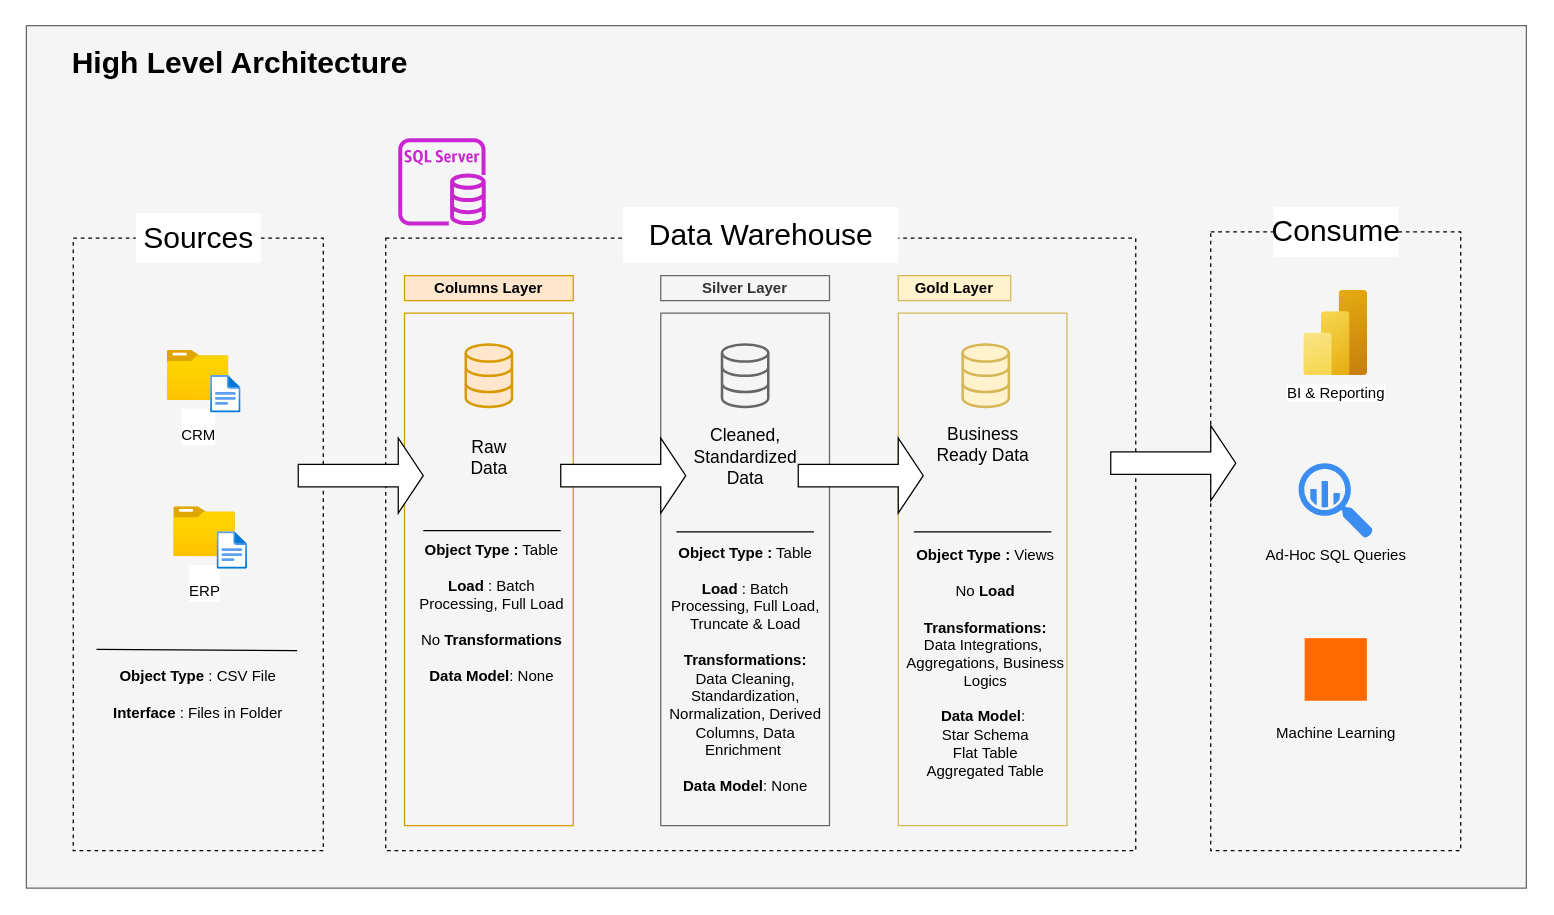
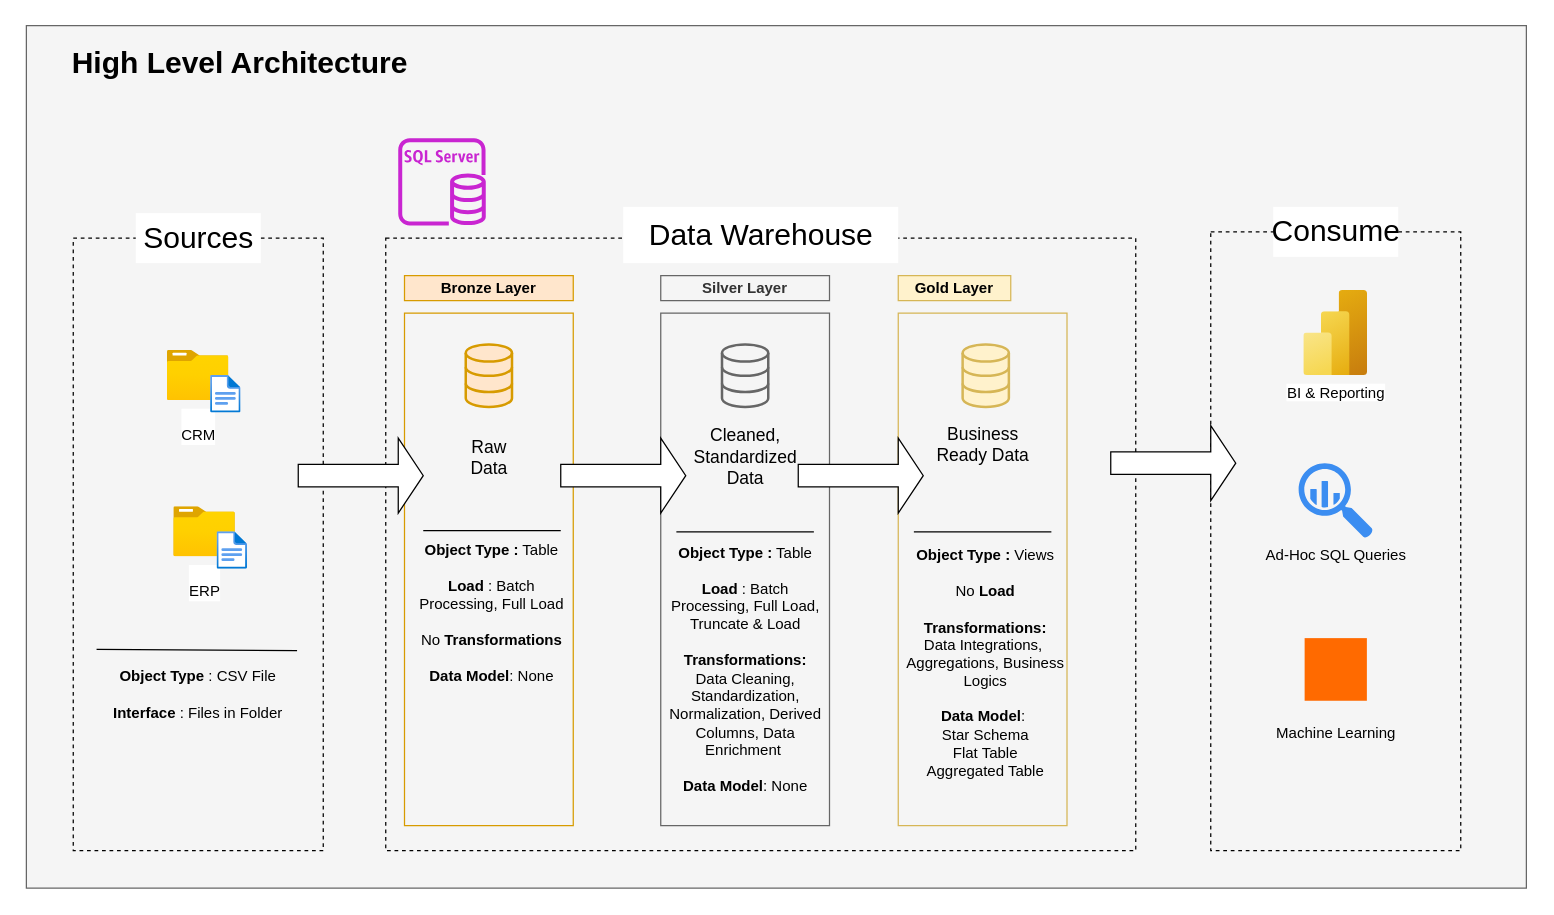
  <mxCell id="0" />
  <mxCell id="1" parent="0" />
  <mxCell id="2" value="" style="rounded=0;whiteSpace=wrap;html=1;fillColor=#f5f5f5;fontColor=#333333;strokeColor=#666666;" vertex="1" parent="1"><mxGeometry x="20.5" y="20" width="1200" height="690" as="geometry" /></mxCell>
  <mxCell id="3" value="High Level Architecture" style="text;strokeColor=none;fillColor=none;html=1;fontSize=24;fontStyle=1;verticalAlign=middle;align=center;" parent="1" vertex="1"><mxGeometry x="20.5" y="30" width="340" height="40" as="geometry" /></mxCell>
  <mxCell id="4" value="" style="rounded=0;whiteSpace=wrap;html=1;fillColor=none;dashed=1;" parent="1" vertex="1"><mxGeometry x="58" y="190" width="200" height="490" as="geometry" /></mxCell>
  <mxCell id="5" value="Sources" style="text;strokeColor=none;fillColor=default;html=1;fontSize=24;fontStyle=0;verticalAlign=middle;align=center;" parent="1" vertex="1"><mxGeometry x="108" y="170" width="100" height="40" as="geometry" /></mxCell>
  <mxCell id="6" value="" style="rounded=0;whiteSpace=wrap;html=1;fillColor=none;dashed=1;" parent="1" vertex="1"><mxGeometry x="308" y="190" width="600" height="490" as="geometry" /></mxCell>
  <mxCell id="7" value="Data Warehouse" style="text;strokeColor=none;fillColor=default;html=1;fontSize=24;fontStyle=0;verticalAlign=middle;align=center;" parent="1" vertex="1"><mxGeometry x="498" y="165" width="220" height="45" as="geometry" /></mxCell>
  <mxCell id="8" value="" style="rounded=0;whiteSpace=wrap;html=1;fillColor=none;dashed=1;" parent="1" vertex="1"><mxGeometry x="968" y="185" width="200" height="495" as="geometry" /></mxCell>
  <mxCell id="9" value="Consume" style="text;strokeColor=none;fillColor=default;html=1;fontSize=24;fontStyle=0;verticalAlign=middle;align=center;" parent="1" vertex="1"><mxGeometry x="1018" y="165" width="100" height="40" as="geometry" /></mxCell>
- <mxCell id="10" value="Columns Layer" style="rounded=0;whiteSpace=wrap;html=1;fillColor=#ffe6cc;strokeColor=#d79b00;fontStyle=1" parent="1" vertex="1"><mxGeometry x="323" y="220" width="135" height="20" as="geometry" /></mxCell>
+ <mxCell id="10" value="Bronze Layer" style="rounded=0;whiteSpace=wrap;html=1;fillColor=#ffe6cc;strokeColor=#d79b00;fontStyle=1" parent="1" vertex="1"><mxGeometry x="323" y="220" width="135" height="20" as="geometry" /></mxCell>
  <mxCell id="11" value="" style="rounded=0;whiteSpace=wrap;html=1;fillColor=none;strokeColor=#d79b00;" parent="1" vertex="1"><mxGeometry x="323" y="250" width="135" height="410" as="geometry" /></mxCell>
  <mxCell id="12" value="Silver Layer" style="rounded=0;whiteSpace=wrap;html=1;fillColor=#f5f5f5;strokeColor=#666666;fontColor=#333333;fontStyle=1" parent="1" vertex="1"><mxGeometry x="528" y="220" width="135" height="20" as="geometry" /></mxCell>
  <mxCell id="13" value="" style="rounded=0;whiteSpace=wrap;html=1;fillColor=none;strokeColor=#666666;fontColor=#333333;" parent="1" vertex="1"><mxGeometry x="528" y="250" width="135" height="410" as="geometry" /></mxCell>
  <mxCell id="14" value="Gold Layer" style="rounded=0;whiteSpace=wrap;html=1;fillColor=#fff2cc;strokeColor=#d6b656;fontStyle=1" parent="1" vertex="1"><mxGeometry x="718" y="220" width="90" height="20" as="geometry" /></mxCell>
  <mxCell id="15" value="" style="rounded=0;whiteSpace=wrap;html=1;fillColor=none;strokeColor=#d6b656;" parent="1" vertex="1"><mxGeometry x="718" y="250" width="135" height="410" as="geometry" /></mxCell>
  <mxCell id="16" value="&lt;div&gt;&lt;br&gt;&lt;/div&gt;CRM" style="image;aspect=fixed;html=1;points=[];align=center;fontSize=12;image=img/lib/azure2/general/Folder_Blank.svg;" parent="1" vertex="1"><mxGeometry x="133.36" y="280" width="49.29" height="40" as="geometry" /></mxCell>
  <mxCell id="17" value="" style="image;aspect=fixed;html=1;points=[];align=center;fontSize=12;image=img/lib/azure2/general/File.svg;" parent="1" vertex="1"><mxGeometry x="168" y="300" width="24.35" height="30" as="geometry" /></mxCell>
  <mxCell id="18" value="&lt;div&gt;&lt;br&gt;&lt;/div&gt;ERP" style="image;aspect=fixed;html=1;points=[];align=center;fontSize=12;image=img/lib/azure2/general/Folder_Blank.svg;" parent="1" vertex="1"><mxGeometry x="138.51" y="405" width="49.29" height="40" as="geometry" /></mxCell>
  <mxCell id="19" value="" style="image;aspect=fixed;html=1;points=[];align=center;fontSize=12;image=img/lib/azure2/general/File.svg;" parent="1" vertex="1"><mxGeometry x="173.15" y="425" width="24.35" height="30" as="geometry" /></mxCell>
  <mxCell id="20" value="&lt;div&gt;&lt;b&gt;Object Type&lt;/b&gt;&amp;nbsp;&lt;span style=&quot;color: light-dark(rgb(0, 0, 0), rgb(255, 255, 255)); background-color: transparent;&quot;&gt;: CSV File&lt;/span&gt;&lt;div&gt;&lt;br&gt;&lt;div&gt;&lt;span style=&quot;background-color: transparent; color: light-dark(rgb(0, 0, 0), rgb(255, 255, 255));&quot;&gt;&lt;b&gt;Interface &lt;/b&gt;: Files in Folder&lt;/span&gt;&lt;/div&gt;&lt;/div&gt;&lt;/div&gt;" style="text;html=1;align=center;verticalAlign=middle;whiteSpace=wrap;rounded=0;" parent="1" vertex="1"><mxGeometry x="68" y="520" width="180" height="70" as="geometry" /></mxCell>
  <mxCell id="21" value="" style="html=1;verticalLabelPosition=bottom;align=center;labelBackgroundColor=#ffffff;verticalAlign=top;strokeWidth=2;strokeColor=#d79b00;shadow=0;dashed=0;shape=mxgraph.ios7.icons.data;fillColor=#ffe6cc;" parent="1" vertex="1"><mxGeometry x="372" y="275" width="37" height="50" as="geometry" /></mxCell>
  <mxCell id="22" value="" style="html=1;verticalLabelPosition=bottom;align=center;labelBackgroundColor=#ffffff;verticalAlign=top;strokeWidth=2;strokeColor=#666666;shadow=0;dashed=0;shape=mxgraph.ios7.icons.data;fillColor=#f5f5f5;fontColor=#333333;" parent="1" vertex="1"><mxGeometry x="577" y="275" width="37" height="50" as="geometry" /></mxCell>
  <mxCell id="23" value="" style="html=1;verticalLabelPosition=bottom;align=center;labelBackgroundColor=#ffffff;verticalAlign=top;strokeWidth=2;strokeColor=#d6b656;shadow=0;dashed=0;shape=mxgraph.ios7.icons.data;fillColor=#fff2cc;" parent="1" vertex="1"><mxGeometry x="769.5" y="275" width="37" height="50" as="geometry" /></mxCell>
  <mxCell id="24" value="" style="shape=singleArrow;whiteSpace=wrap;html=1;" parent="1" vertex="1"><mxGeometry x="238" y="350" width="100" height="60" as="geometry" /></mxCell>
  <mxCell id="25" value="" style="shape=singleArrow;whiteSpace=wrap;html=1;" parent="1" vertex="1"><mxGeometry x="448" y="350" width="100" height="60" as="geometry" /></mxCell>
  <mxCell id="26" value="" style="shape=singleArrow;whiteSpace=wrap;html=1;" parent="1" vertex="1"><mxGeometry x="638" y="350" width="100" height="60" as="geometry" /></mxCell>
  <mxCell id="27" value="" style="shape=singleArrow;whiteSpace=wrap;html=1;" parent="1" vertex="1"><mxGeometry x="888" y="340" width="100" height="60" as="geometry" /></mxCell>
  <mxCell id="28" value="Raw Data" style="text;html=1;align=center;verticalAlign=middle;whiteSpace=wrap;rounded=0;fontStyle=0;fontSize=14;" parent="1" vertex="1"><mxGeometry x="360.5" y="350" width="60" height="30" as="geometry" /></mxCell>
  <mxCell id="29" value="Cleaned, Standardized Data" style="text;html=1;align=center;verticalAlign=middle;whiteSpace=wrap;rounded=0;fontStyle=0;fontSize=14;" parent="1" vertex="1"><mxGeometry x="540.5" y="350" width="110" height="30" as="geometry" /></mxCell>
  <mxCell id="30" value="Business Ready Data" style="text;html=1;align=center;verticalAlign=middle;whiteSpace=wrap;rounded=0;fontStyle=0;fontSize=14;" parent="1" vertex="1"><mxGeometry x="735.5" y="340" width="100" height="30" as="geometry" /></mxCell>
  <mxCell id="31" value="" style="endArrow=none;html=1;rounded=0;" parent="1" edge="1"><mxGeometry width="50" height="50" relative="1" as="geometry"><mxPoint x="338" y="424" as="sourcePoint" /><mxPoint x="448" y="424" as="targetPoint" /></mxGeometry></mxCell>
  <mxCell id="32" value="" style="endArrow=none;html=1;rounded=0;" parent="1" edge="1"><mxGeometry width="50" height="50" relative="1" as="geometry"><mxPoint x="730.5" y="425" as="sourcePoint" /><mxPoint x="840.5" y="425" as="targetPoint" /></mxGeometry></mxCell>
  <mxCell id="33" value="" style="endArrow=none;html=1;rounded=0;" parent="1" edge="1"><mxGeometry width="50" height="50" relative="1" as="geometry"><mxPoint x="540.5" y="425" as="sourcePoint" /><mxPoint x="650.5" y="425" as="targetPoint" /></mxGeometry></mxCell>
  <mxCell id="34" value="&lt;b&gt;Object Type&amp;nbsp;&lt;/b&gt;&lt;span style=&quot;background-color: transparent; color: light-dark(rgb(0, 0, 0), rgb(255, 255, 255));&quot;&gt;&lt;b&gt;:&lt;/b&gt; Table&lt;/span&gt;&lt;div&gt;&lt;div&gt;&lt;br&gt;&lt;/div&gt;&lt;/div&gt;&lt;div&gt;&lt;b&gt;Load &lt;/b&gt;: Batch Processing, Full Load&lt;/div&gt;&lt;div&gt;&lt;br&gt;&lt;/div&gt;&lt;div&gt;No &lt;b&gt;Transformations&lt;/b&gt;&lt;/div&gt;&lt;div&gt;&lt;br&gt;&lt;/div&gt;&lt;div&gt;&lt;b&gt;Data Model&lt;/b&gt;: None&lt;/div&gt;" style="text;html=1;align=center;verticalAlign=middle;whiteSpace=wrap;rounded=0;" parent="1" vertex="1"><mxGeometry x="328" y="460" width="130" height="60" as="geometry" /></mxCell>
  <mxCell id="35" value="&lt;b&gt;Object Type&amp;nbsp;&lt;/b&gt;&lt;span style=&quot;background-color: transparent; color: light-dark(rgb(0, 0, 0), rgb(255, 255, 255));&quot;&gt;&lt;b&gt;:&lt;/b&gt; Table&lt;/span&gt;&lt;div&gt;&lt;div&gt;&lt;br&gt;&lt;/div&gt;&lt;/div&gt;&lt;div&gt;&lt;b&gt;Load &lt;/b&gt;: Batch Processing, Full Load, Truncate &amp;amp; Load&lt;/div&gt;&lt;div&gt;&lt;br&gt;&lt;/div&gt;&lt;div&gt;&lt;b&gt;Transformations:&lt;/b&gt;&lt;/div&gt;&lt;div&gt;Data Cleaning, Standardization, Normalization, Derived Columns, Data Enrichment&lt;b&gt;&amp;nbsp;&lt;/b&gt;&lt;/div&gt;&lt;div&gt;&lt;br&gt;&lt;/div&gt;&lt;div&gt;&lt;b&gt;Data Model&lt;/b&gt;: None&lt;/div&gt;" style="text;html=1;align=center;verticalAlign=middle;whiteSpace=wrap;rounded=0;" parent="1" vertex="1"><mxGeometry x="530.5" y="510" width="130" height="50" as="geometry" /></mxCell>
  <mxCell id="36" value="" style="endArrow=none;html=1;rounded=0;entryX=0.917;entryY=0;entryDx=0;entryDy=0;entryPerimeter=0;" parent="1" edge="1"><mxGeometry width="50" height="50" relative="1" as="geometry"><mxPoint x="76.65" y="519" as="sourcePoint" /><mxPoint x="237.06" y="520" as="targetPoint" /></mxGeometry></mxCell>
  <mxCell id="37" value="&lt;b&gt;Object Type&amp;nbsp;&lt;/b&gt;&lt;span style=&quot;background-color: transparent; color: light-dark(rgb(0, 0, 0), rgb(255, 255, 255));&quot;&gt;&lt;b&gt;:&lt;/b&gt; Views&lt;/span&gt;&lt;div&gt;&lt;div&gt;&lt;br&gt;&lt;/div&gt;&lt;/div&gt;&lt;div&gt;No &lt;b&gt;Load&lt;/b&gt;&lt;/div&gt;&lt;div&gt;&lt;br&gt;&lt;/div&gt;&lt;div&gt;&lt;b&gt;Transformations:&lt;/b&gt;&lt;/div&gt;&lt;div&gt;Data Integrations,&amp;nbsp;&lt;/div&gt;&lt;div&gt;Aggregations, Business Logics&lt;/div&gt;&lt;div&gt;&lt;br&gt;&lt;/div&gt;&lt;div&gt;&lt;b&gt;Data Model&lt;/b&gt;:&amp;nbsp;&lt;/div&gt;&lt;div&gt;Star Schema&lt;/div&gt;&lt;div&gt;Flat Table&lt;/div&gt;&lt;div&gt;Aggregated Table&lt;/div&gt;" style="text;html=1;align=center;verticalAlign=middle;whiteSpace=wrap;rounded=0;" parent="1" vertex="1"><mxGeometry x="723" y="500" width="130" height="60" as="geometry" /></mxCell>
  <mxCell id="38" value="BI &amp;amp; Reporting" style="image;aspect=fixed;html=1;points=[];align=center;fontSize=12;image=img/lib/azure2/analytics/Power_BI_Embedded.svg;" parent="1" vertex="1"><mxGeometry x="1042.5" y="232" width="51" height="68" as="geometry" /></mxCell>
  <mxCell id="39" value="Ad-Hoc SQL Queries" style="sketch=0;html=1;aspect=fixed;strokeColor=none;shadow=0;fillColor=#3B8DF1;verticalAlign=top;labelPosition=center;verticalLabelPosition=bottom;shape=mxgraph.gcp2.big_query" parent="1" vertex="1"><mxGeometry x="1038.3" y="370" width="59.4" height="60" as="geometry" /></mxCell>
  <mxCell id="40" value="&lt;div&gt;&lt;br&gt;&lt;/div&gt;&lt;div&gt;&lt;br&gt;&lt;/div&gt;&lt;div&gt;&lt;br&gt;&lt;/div&gt;&lt;div&gt;&lt;br&gt;&lt;/div&gt;&lt;div&gt;&lt;br&gt;&lt;/div&gt;&lt;div&gt;&lt;br&gt;&lt;/div&gt;&lt;div&gt;&lt;br&gt;&lt;/div&gt;&lt;div&gt;Machine Learning&lt;/div&gt;" style="points=[];aspect=fixed;html=1;align=center;shadow=0;dashed=0;fillColor=#FF6A00;strokeColor=none;shape=mxgraph.alibaba_cloud.machine_learning;" parent="1" vertex="1"><mxGeometry x="1043.1" y="510" width="49.8" height="50.1" as="geometry" /></mxCell>
  <mxCell id="41" value="" style="sketch=0;outlineConnect=0;fontColor=#232F3E;gradientColor=none;fillColor=#C925D1;strokeColor=none;dashed=0;verticalLabelPosition=bottom;verticalAlign=top;align=center;html=1;fontSize=12;fontStyle=0;aspect=fixed;pointerEvents=1;shape=mxgraph.aws4.rds_sql_server_instance;" parent="1" vertex="1"><mxGeometry x="318" y="110" width="70" height="70" as="geometry" /></mxCell>
